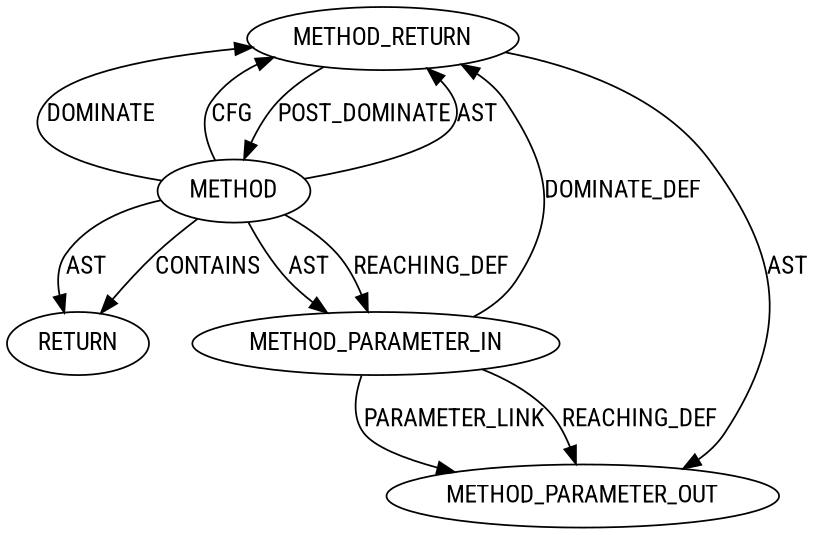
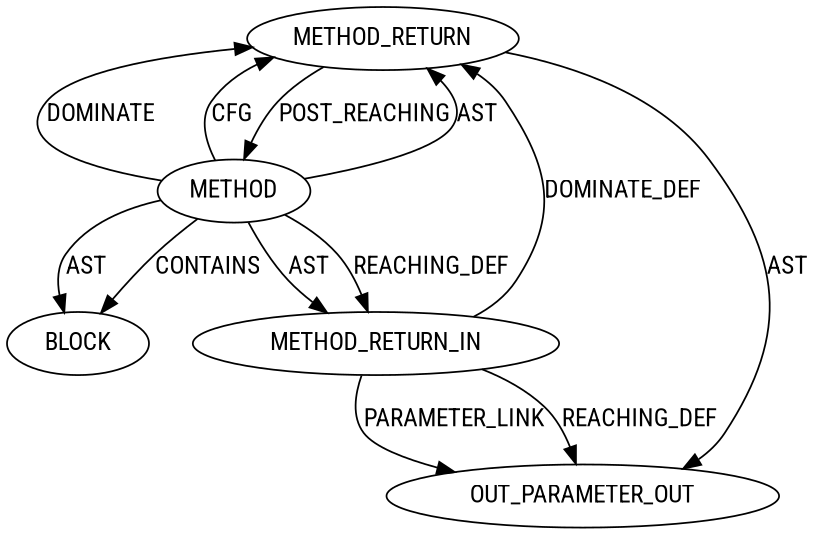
  digraph {
    fontname="Roboto Condensed"
    node [CODE="<empty>" EVALUATION_STRATEGY=BY_VALUE ORDER=1 TYPE_FULL_NAME=ANY fontname="Roboto Condensed"]
    edge [fontname="Roboto Condensed"]
    n1 [CODE=RET ORDER=2 label=METHOD_RETURN]
    n2 [AST_PARENT_FULL_NAME="<global>" AST_PARENT_TYPE=NAMESPACE_BLOCK FILENAME="<empty>" FULL_NAME=shash_desc_zero IS_EXTERNAL=true NAME=shash_desc_zero ORDER=0 label=METHOD EVALUATION_STRATEGY="" TYPE_FULL_NAME=""]
-   n3 [CODE=p1 INDEX=1 IS_VARIADIC=false NAME=p1 label=METHOD_PARAMETER_OUT]
-   n4 [ARGUMENT_INDEX=1 label=RETURN EVALUATION_STRATEGY=""]
-   n5 [CODE=p1 INDEX=1 IS_VARIADIC=false NAME=p1 label=METHOD_PARAMETER_IN]
-   n1 -> n2 [label=POST_DOMINATE]
+   n3 [CODE=p1 INDEX=1 IS_VARIADIC=false NAME=p1 label=OUT_PARAMETER_OUT]
+   n4 [ARGUMENT_INDEX=1 label=BLOCK EVALUATION_STRATEGY=""]
+   n5 [CODE=p1 INDEX=1 IS_VARIADIC=false NAME=p1 label=METHOD_RETURN_IN]
+   n1 -> n2 [label=POST_REACHING]
    n1 -> n3 [label=AST]
    n2 -> n1 [label=AST]
    n2 -> n1 [label=DOMINATE]
    n2 -> n1 [label=CFG]
    n2 -> n4 [label=AST]
    n2 -> n4 [label=CONTAINS]
    n2 -> n5 [label=REACHING_DEF]
    n2 -> n5 [label=AST]
    n5 -> n1 [VARIABLE=p1 label=DOMINATE_DEF]
    n5 -> n3 [label=PARAMETER_LINK]
    n5 -> n3 [VARIABLE=p1 label=REACHING_DEF]
  }
